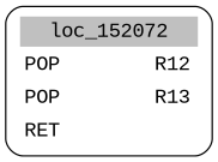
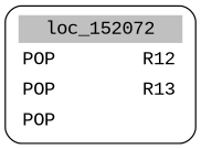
  digraph {
-   n1 [fontname="Courier New" label=<<table border="0" cellborder="0" cellpadding="3"><tr><td align="center" colspan="2" bgcolor="grey">loc_152072</td></tr><tr><td align="left">POP        R12</td></tr><tr><td align="left">POP        R13</td></tr><tr><td align="left">RET        </td></tr></table>> shape=Mrecord]
+   n1 [fontname="Courier New" label=<<table border="0" cellborder="0" cellpadding="3"><tr><td align="center" colspan="2" bgcolor="grey">loc_152072</td></tr><tr><td align="left">POP        R12</td></tr><tr><td align="left">POP        R13</td></tr><tr><td align="left">POP        </td></tr></table>> shape=Mrecord]
  }
